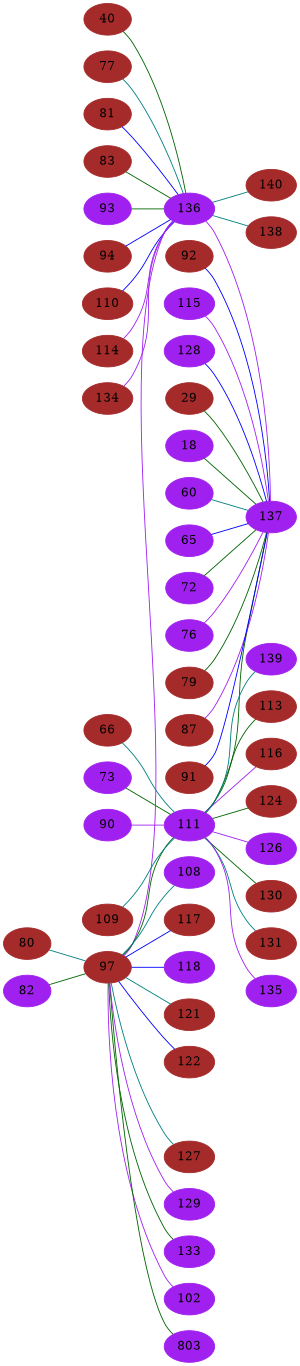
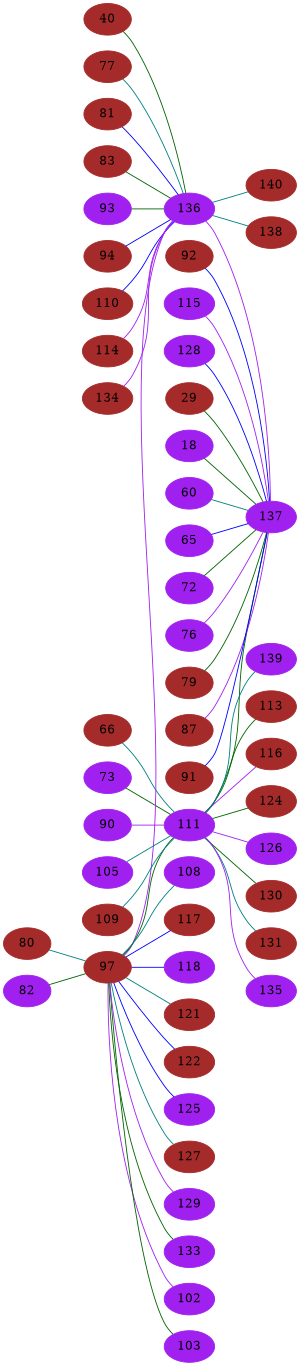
  graph {
    fontname="DejaVu Serif"
    rankdir=LR
    node [color=brown fontname="DejaVu Serif" style=filled]
    edge [color=darkgreen fontname="DejaVu Serif"]
    137 [color=purple super="+104+3+71"]
    29
    136 [color=purple super="+89+106+1+120+18+19+28+36"]
    138
    140
    40
    n7 [color=purple label=18]
    60 [color=purple]
    65 [color=purple]
    111 [color=purple super="+98+24+96+86+33+21+50+51+57+63"]
    113 [super="+39+56+62+95+100"]
    116
    124
    126 [color=purple]
    130 [super="+55"]
    131
    135 [color=purple]
    139 [color=purple]
    66
    72 [color=purple]
    73 [color=purple super="+64"]
    76 [color=purple super="+59"]
    77
    79 [super="+4"]
    97 [super="+11+23+32+78+34+37+52+68+69+75"]
    102 [color=purple]
-   103 [color=purple super="+84" label=803]
+   103 [color=purple super="+84"]
    108 [color=purple super="+61"]
    117
    118 [color=purple]
    121
    122
+   125 [color=purple super="+107"]
    127 [super="+30"]
    129 [color=purple]
    133 [color=purple]
    80
    81
    82 [color=purple]
    83
    87
    90 [color=purple]
    91 [super="+88"]
    92
    93 [color=purple]
    94
+   105 [color=purple super="+49"]
    109
    110
    114
    115 [color=purple]
    128 [color=purple]
    134
    29 -- 137
    136 -- 137 [color=purple weight=3]
    136 -- 138 [color=teal]
    136 -- 140 [color=teal]
    40 -- 136
    n7 -- 137
    60 -- 137 [color=teal]
    65 -- 137 [color=blue]
    111 -- 137 [weight=3]
    111 -- 113
    111 -- 116 [color=purple]
    111 -- 124
    111 -- 126 [color=purple]
    111 -- 130
    111 -- 131 [color=teal]
    111 -- 135 [color=purple]
    111 -- 139 [color=teal]
    66 -- 111 [color=teal]
    72 -- 137
    73 -- 111
    76 -- 137 [color=purple]
    77 -- 136 [color=teal]
    79 -- 137
    97 -- 136 [color=purple weight=3]
    97 -- 111 [weight=3]
    97 -- 102 [color=purple]
    97 -- 103
    97 -- 108 [color=teal]
    97 -- 117 [color=blue]
    97 -- 118 [color=blue]
    97 -- 121 [color=teal]
    97 -- 122 [color=blue]
+   97 -- 125 [color=blue]
    97 -- 127 [color=teal]
    97 -- 129 [color=purple]
    97 -- 133
    80 -- 97 [color=teal]
    81 -- 136 [color=blue]
    82 -- 97
    83 -- 136
    87 -- 137 [color=purple]
    90 -- 111 [color=purple]
    91 -- 137 [color=blue]
    92 -- 137 [color=blue]
    93 -- 136
    94 -- 136 [color=blue]
+   105 -- 111 [color=teal]
    109 -- 111 [color=teal]
    110 -- 136 [color=blue]
    114 -- 136 [color=purple]
    115 -- 137 [color=purple]
    128 -- 137 [color=blue]
    134 -- 136 [color=purple]
  }
